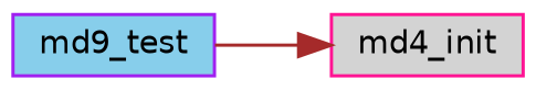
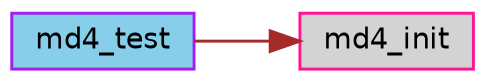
  digraph {
    rankdir=RL
    node [fontname=Helvetica fontsize=10 shape=record style=filled]
    n1 [color=deeppink fillcolor=lightgrey fontcolor=black height=0.2 label=md4_init width=0.4]
-   n2 [color=purple fillcolor=skyblue height=0.2 label=md9_test width=0.4]
+   n2 [color=purple fillcolor=skyblue height=0.2 label=md4_test width=0.4]
    n1 -> n2 [color=brown dir=back fontname=Helvetica fontsize=10 labelfontname=Helvetica labelfontsize=10 style=solid]
  }
